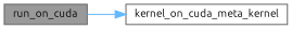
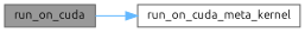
  digraph {
    rankdir=LR
    fontname=Ubuntu
    node [fontname=Ubuntu fontsize=10 shape=box style=filled]
    n1 [color=gray40 fillcolor=grey60 fontcolor=black height=0.2 label=run_on_cuda width=0.4]
-   n2 [color=grey40 fillcolor=white height=0.2 label=kernel_on_cuda_meta_kernel width=0.4]
+   n2 [color=grey40 fillcolor=white height=0.2 label=run_on_cuda_meta_kernel width=0.4]
    n1 -> n2 [color=steelblue1 fontname=Ubuntu fontsize=10 labelfontname=Helvetica labelfontsize=10 style=solid]
  }
